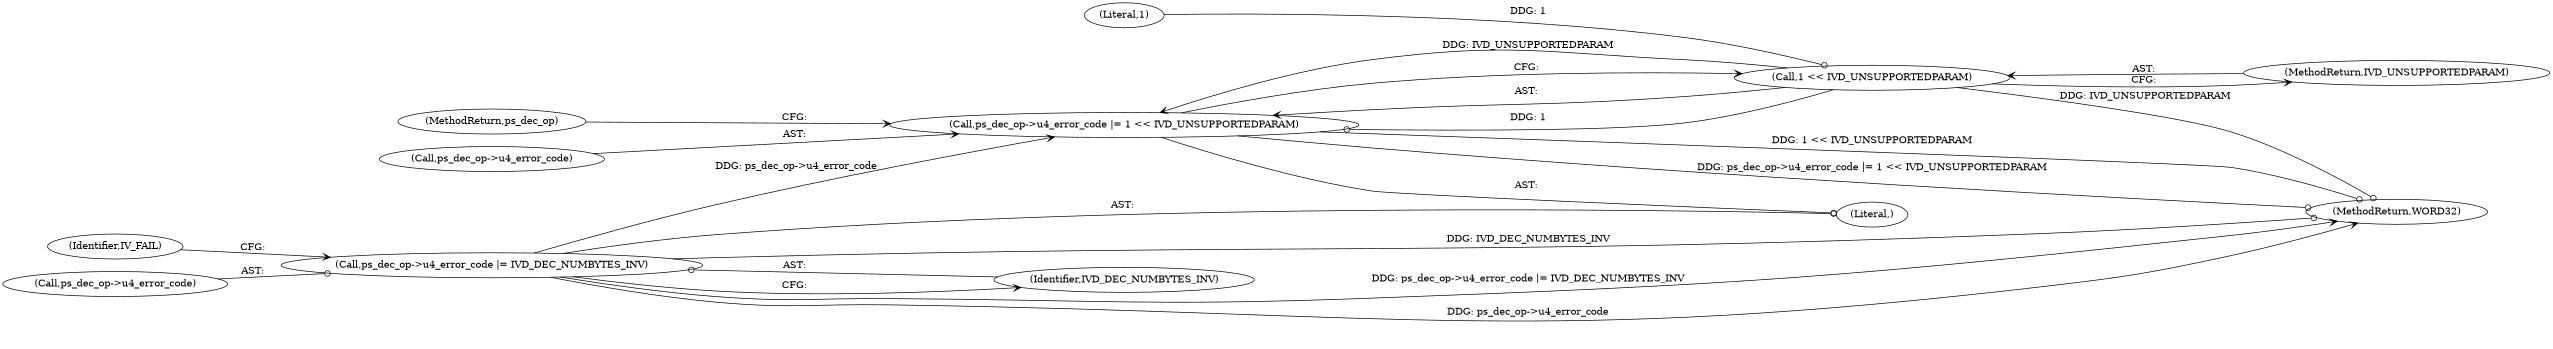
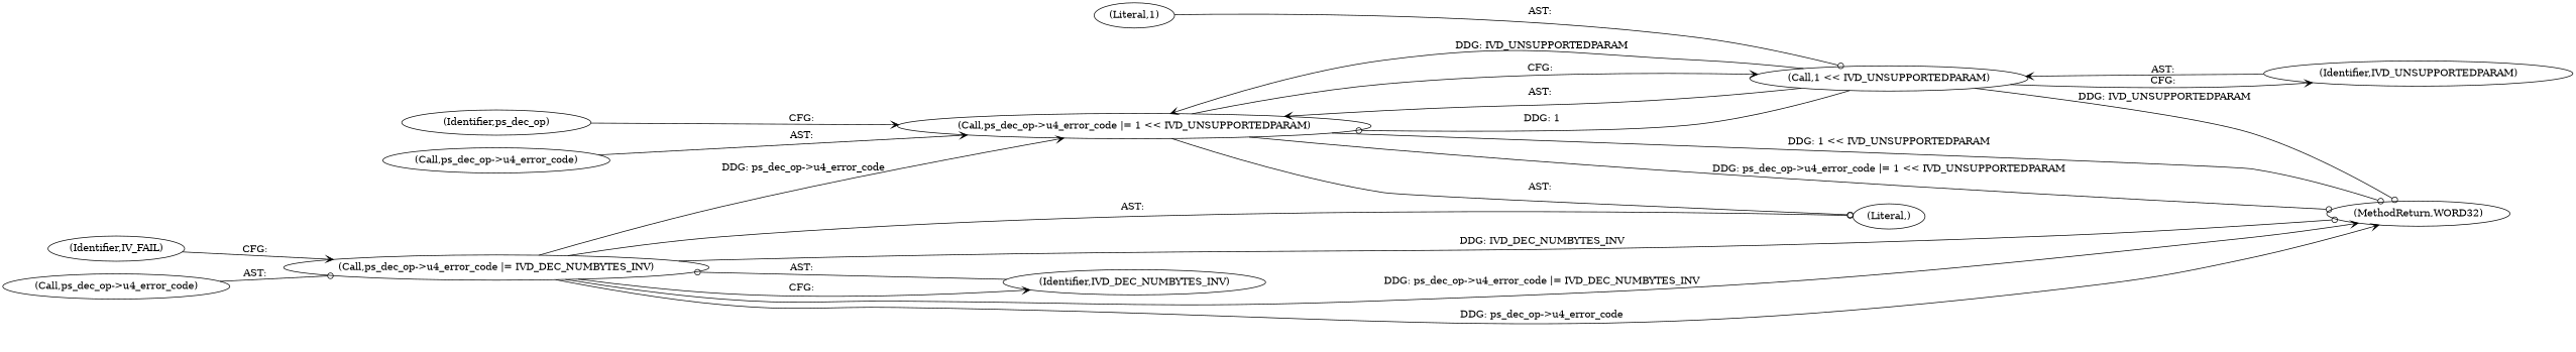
  digraph {
    rankdir=LR
    edge [arrowhead=vee]
    n1 [label="(Call,ps_dec_op->u4_error_code |= 1 << IVD_UNSUPPORTEDPARAM)"]
    n2 [label="(Call,1 << IVD_UNSUPPORTEDPARAM)"]
    n3 [label="(Literal,)"]
    n4 [label="(MethodReturn,WORD32)"]
-   n5 [label="(MethodReturn,IVD_UNSUPPORTEDPARAM)"]
+   n5 [label="(Identifier,IVD_UNSUPPORTEDPARAM)"]
    n6 [label="(Call,ps_dec_op->u4_error_code |= IVD_DEC_NUMBYTES_INV)"]
    n7 [label="(Identifier,IVD_DEC_NUMBYTES_INV)"]
    n8 [label="(Literal,1)"]
    n9 [label="(Identifier,IV_FAIL)"]
-   n10 [label="(MethodReturn,ps_dec_op)"]
+   n10 [label="(Identifier,ps_dec_op)"]
    n11 [label="(Call,ps_dec_op->u4_error_code)"]
    n12 [label="(Call,ps_dec_op->u4_error_code)"]
    n1 -> n2 [label="CFG: "]
    n1 -> n3 [arrowhead=odot label="AST: "]
    n1 -> n4 [arrowhead=odot label="DDG: 1 << IVD_UNSUPPORTEDPARAM"]
    n1 -> n4 [arrowhead=odot label="DDG: ps_dec_op->u4_error_code |= 1 << IVD_UNSUPPORTEDPARAM"]
    n2 -> n1 [label="AST: "]
    n2 -> n1 [arrowhead=odot label="DDG: 1"]
    n2 -> n1 [label="DDG: IVD_UNSUPPORTEDPARAM"]
    n2 -> n4 [arrowhead=odot label="DDG: IVD_UNSUPPORTEDPARAM"]
    n2 -> n5 [label="CFG: "]
    n5 -> n2 [label="AST: "]
    n6 -> n1 [label="DDG: ps_dec_op->u4_error_code"]
    n6 -> n3 [arrowhead=odot label="AST: "]
    n6 -> n4 [arrowhead=odot label="DDG: IVD_DEC_NUMBYTES_INV"]
    n6 -> n4 [label="DDG: ps_dec_op->u4_error_code |= IVD_DEC_NUMBYTES_INV"]
    n6 -> n4 [label="DDG: ps_dec_op->u4_error_code"]
    n6 -> n7 [label="CFG: "]
    n7 -> n6 [arrowhead=odot label="AST: "]
-   n8 -> n2 [arrowhead=odot label="DDG: 1"]
+   n8 -> n2 [arrowhead=odot label="AST: "]
    n9 -> n6 [label="CFG: "]
    n10 -> n1 [label="CFG: "]
    n11 -> n6 [arrowhead=odot label="AST: "]
    n12 -> n1 [label="AST: "]
  }
